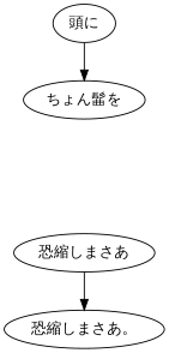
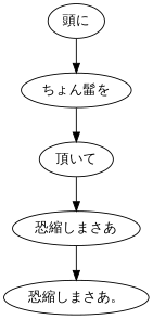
  digraph {
    fontname="Roboto Mono"
    node [fontname="Roboto Mono"]
    edge [fontname="Roboto Mono"]
    n1 [label="頭に"]
    n2 [label="ちょん髷を"]
+   n3 [label="頂いて"]
    n4 [label="恐縮しまさあ"]
    n5 [label="恐縮しまさあ。"]
    n1 -> n2
+   n2 -> n3
+   n3 -> n4
    n4 -> n5
  }
